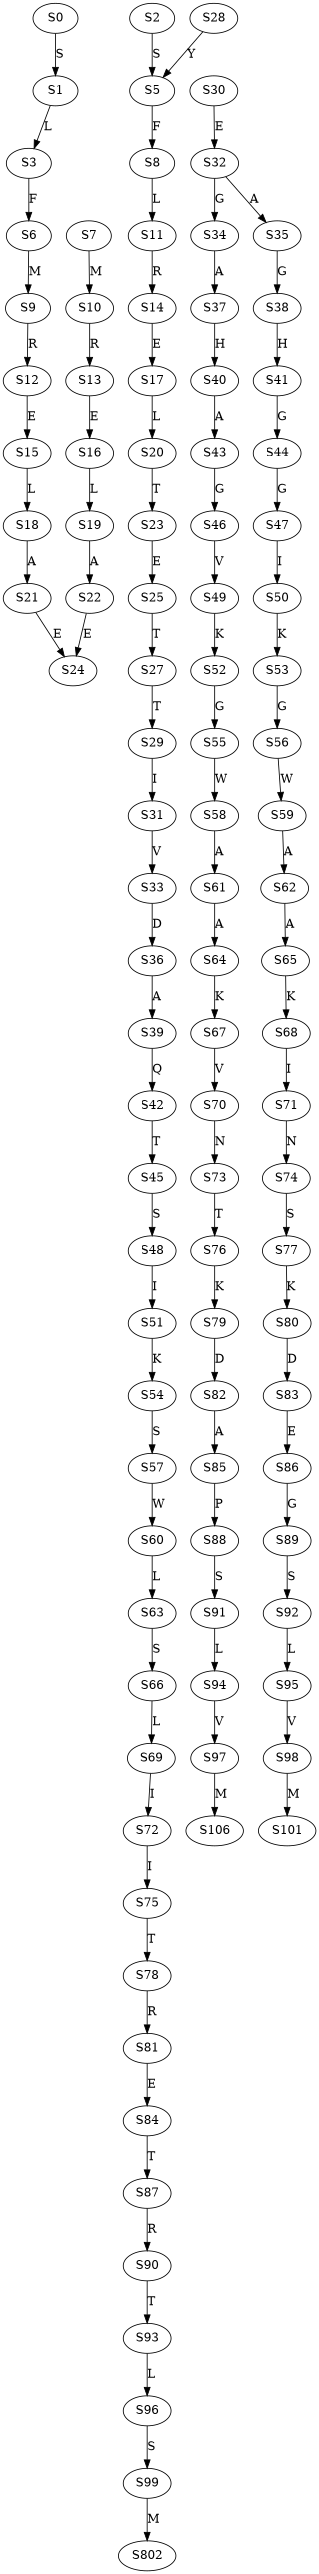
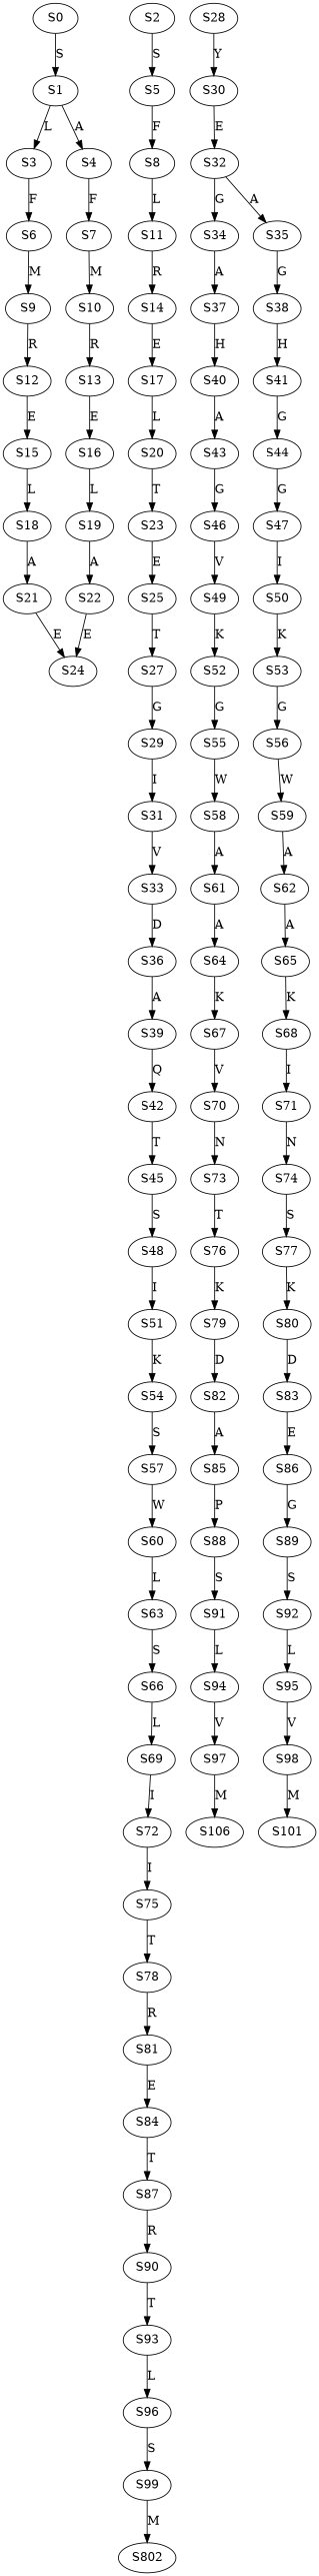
  strict digraph {
    S0
    S1
    S3
+   S4
    S2
    S5
    S6
    S7
    S8
    S9
    S10
    S11
    S12
    S13
    S14
    S15
    S16
    S17
    S18
    S19
    S20
    S21
    S22
    S23
    S24
    S25
    S27
    S29
    S28
    S30
    S31
    S32
    S33
    S34
    S35
    S36
    S37
    S38
    S39
    S40
    S41
    S42
    S43
    S44
    S45
    S46
    S47
    S48
    S49
    S50
    S51
    S52
    S53
    S54
    S55
    S56
    S57
    S58
    S59
    S60
    S61
    S62
    S63
    S64
    S65
    S66
    S67
    S68
    S69
    S70
    S71
    S72
    S73
    S74
    S75
    S76
    S77
    S78
    S79
    S80
    S81
    S82
    S83
    S84
    S85
    S86
    S87
    S88
    S89
    S90
    S91
    S92
    S93
    S94
    S95
    S96
    S97
    S98
    S99
    n100 [label=S106]
    S101
    n102 [label=S802]
    S0 -> S1 [label=S]
    S1 -> S3 [label=L]
+   S1 -> S4 [label=A]
    S3 -> S6 [label=F]
+   S4 -> S7 [label=F]
    S2 -> S5 [label=S]
    S5 -> S8 [label=F]
    S6 -> S9 [label=M]
    S7 -> S10 [label=M]
    S8 -> S11 [label=L]
    S9 -> S12 [label=R]
    S10 -> S13 [label=R]
    S11 -> S14 [label=R]
    S12 -> S15 [label=E]
    S13 -> S16 [label=E]
    S14 -> S17 [label=E]
    S15 -> S18 [label=L]
    S16 -> S19 [label=L]
    S17 -> S20 [label=L]
    S18 -> S21 [label=A]
    S19 -> S22 [label=A]
    S20 -> S23 [label=T]
    S21 -> S24 [label=E]
    S22 -> S24 [label=E]
    S23 -> S25 [label=E]
    S25 -> S27 [label=T]
-   S27 -> S29 [label=T]
+   S27 -> S29 [label=G]
    S29 -> S31 [label=I]
-   S28 -> S5 [label=Y]
+   S28 -> S30 [label=Y]
    S30 -> S32 [label=E]
    S31 -> S33 [label=V]
    S32 -> S34 [label=G]
    S32 -> S35 [label=A]
    S33 -> S36 [label=D]
    S34 -> S37 [label=A]
    S35 -> S38 [label=G]
    S36 -> S39 [label=A]
    S37 -> S40 [label=H]
    S38 -> S41 [label=H]
    S39 -> S42 [label=Q]
    S40 -> S43 [label=A]
    S41 -> S44 [label=G]
    S42 -> S45 [label=T]
    S43 -> S46 [label=G]
    S44 -> S47 [label=G]
    S45 -> S48 [label=S]
    S46 -> S49 [label=V]
    S47 -> S50 [label=I]
    S48 -> S51 [label=I]
    S49 -> S52 [label=K]
    S50 -> S53 [label=K]
    S51 -> S54 [label=K]
    S52 -> S55 [label=G]
    S53 -> S56 [label=G]
    S54 -> S57 [label=S]
    S55 -> S58 [label=W]
    S56 -> S59 [label=W]
    S57 -> S60 [label=W]
    S58 -> S61 [label=A]
    S59 -> S62 [label=A]
    S60 -> S63 [label=L]
    S61 -> S64 [label=A]
    S62 -> S65 [label=A]
    S63 -> S66 [label=S]
    S64 -> S67 [label=K]
    S65 -> S68 [label=K]
    S66 -> S69 [label=L]
    S67 -> S70 [label=V]
    S68 -> S71 [label=I]
    S69 -> S72 [label=I]
    S70 -> S73 [label=N]
    S71 -> S74 [label=N]
    S72 -> S75 [label=I]
    S73 -> S76 [label=T]
    S74 -> S77 [label=S]
    S75 -> S78 [label=T]
    S76 -> S79 [label=K]
    S77 -> S80 [label=K]
    S78 -> S81 [label=R]
    S79 -> S82 [label=D]
    S80 -> S83 [label=D]
    S81 -> S84 [label=E]
    S82 -> S85 [label=A]
    S83 -> S86 [label=E]
    S84 -> S87 [label=T]
    S85 -> S88 [label=P]
    S86 -> S89 [label=G]
    S87 -> S90 [label=R]
    S88 -> S91 [label=S]
    S89 -> S92 [label=S]
    S90 -> S93 [label=T]
    S91 -> S94 [label=L]
    S92 -> S95 [label=L]
    S93 -> S96 [label=L]
    S94 -> S97 [label=V]
    S95 -> S98 [label=V]
    S96 -> S99 [label=S]
    S97 -> n100 [label=M]
    S98 -> S101 [label=M]
    S99 -> n102 [label=M]
  }
